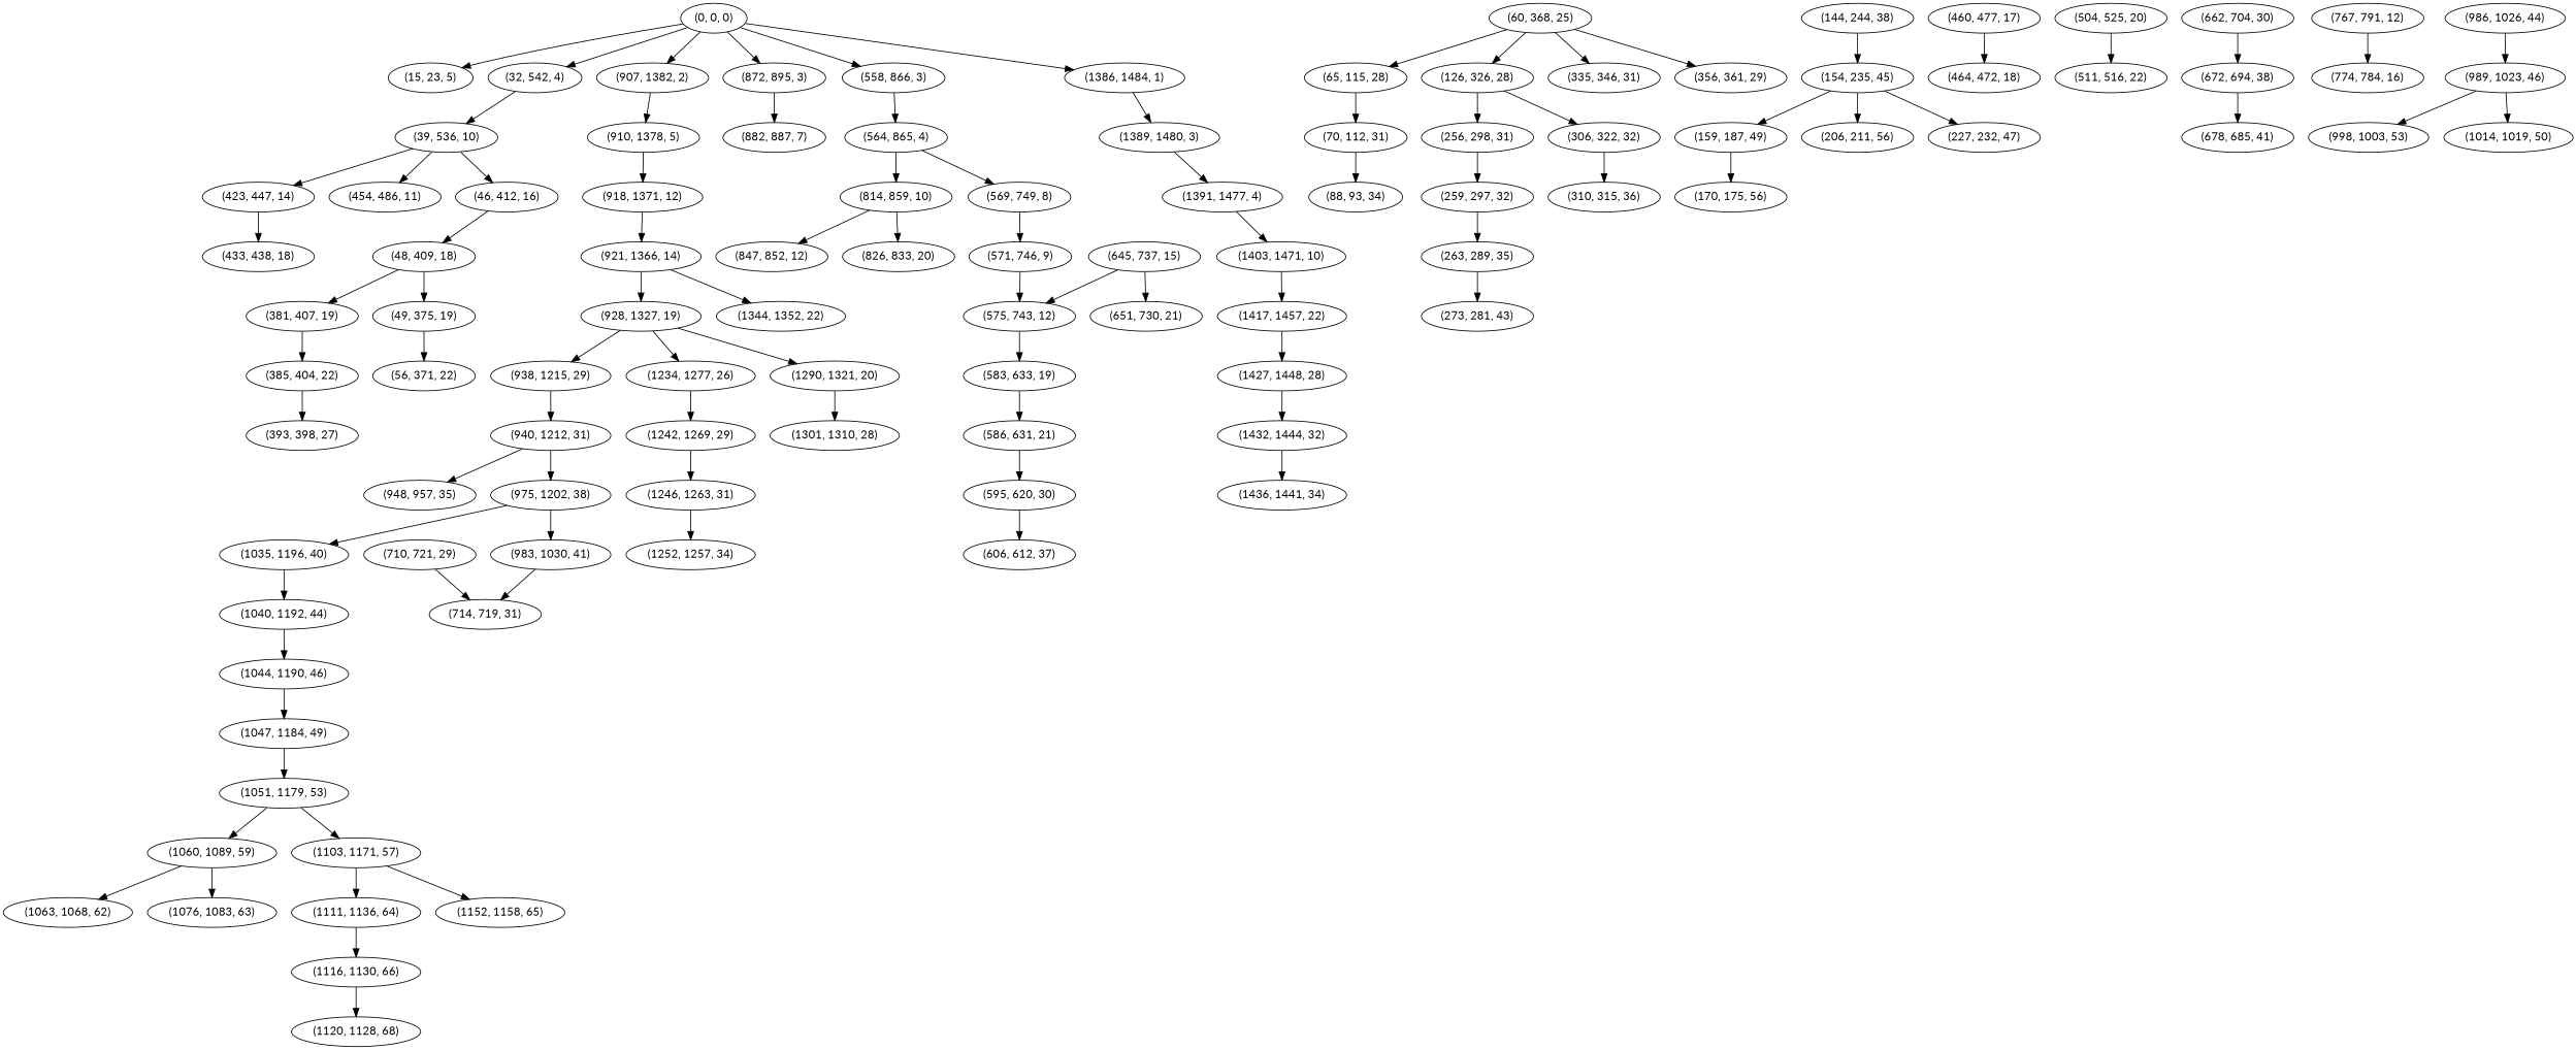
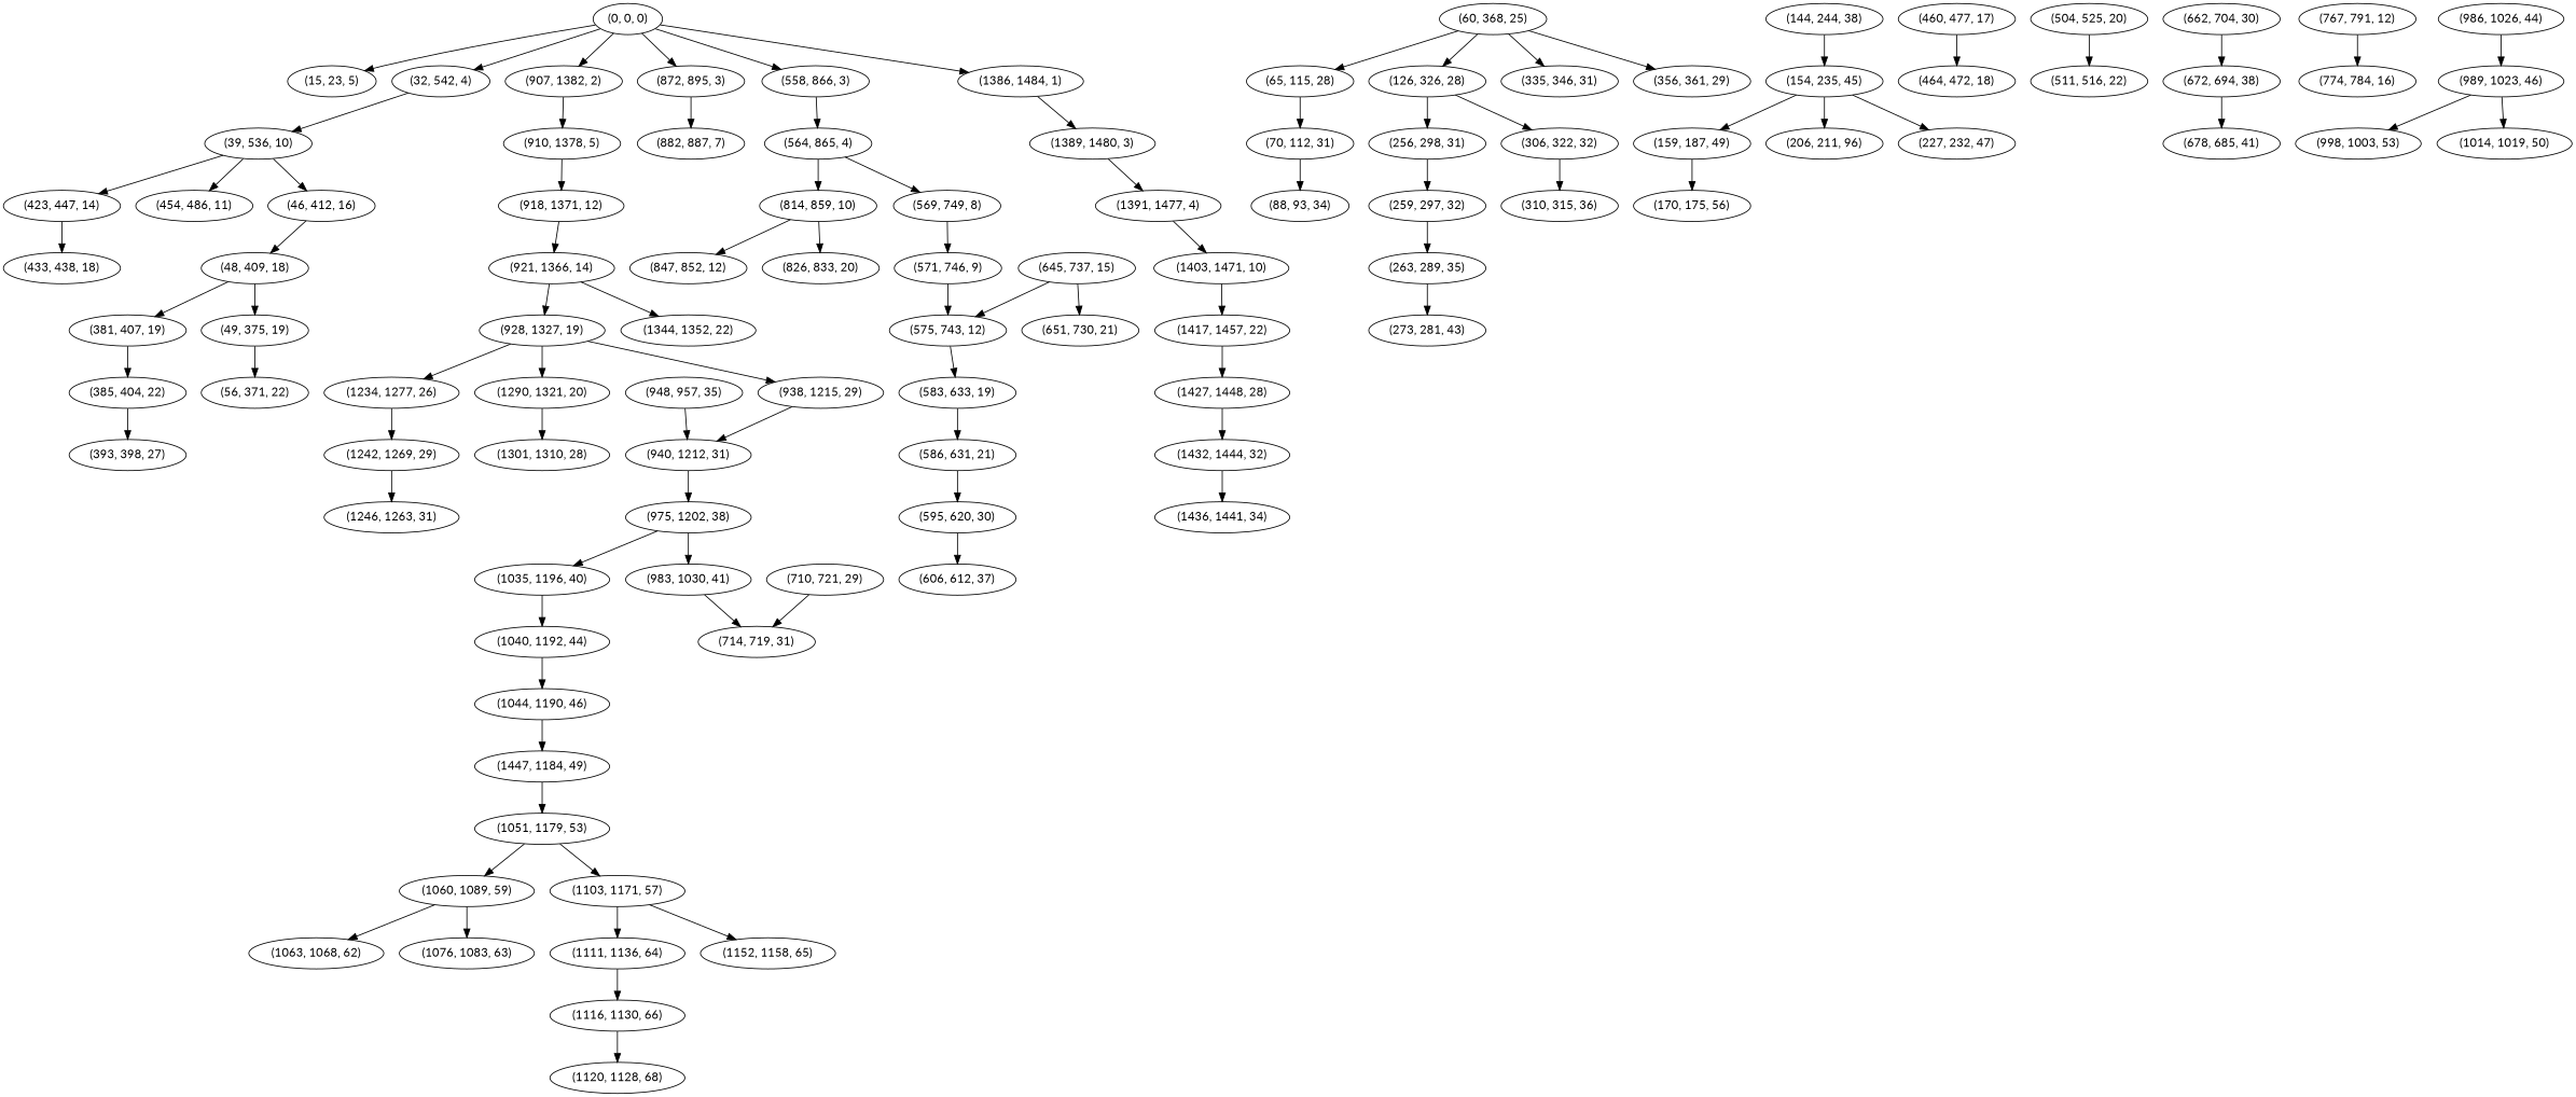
  digraph {
    fontname=Lato
    node [fontname=Lato]
    edge [fontname=Lato]
    "(0, 0, 0)"
    "(15, 23, 5)"
    "(32, 542, 4)"
    "(558, 866, 3)"
    "(872, 895, 3)"
    "(907, 1382, 2)"
    "(1386, 1484, 1)"
    "(39, 536, 10)"
    "(564, 865, 4)"
    "(882, 887, 7)"
    "(910, 1378, 5)"
    "(1389, 1480, 3)"
    "(46, 412, 16)"
    "(423, 447, 14)"
    "(454, 486, 11)"
    "(48, 409, 18)"
    "(433, 438, 18)"
    "(49, 375, 19)"
    "(381, 407, 19)"
    "(56, 371, 22)"
    "(385, 404, 22)"
    "(60, 368, 25)"
    "(65, 115, 28)"
    "(126, 326, 28)"
    "(335, 346, 31)"
    "(356, 361, 29)"
    "(70, 112, 31)"
    "(256, 298, 31)"
    "(306, 322, 32)"
    "(88, 93, 34)"
    "(259, 297, 32)"
    "(310, 315, 36)"
    "(144, 244, 38)"
    "(154, 235, 45)"
    "(159, 187, 49)"
-   "(206, 211, 56)"
+   "(206, 211, 56)" [label="(206, 211, 96)"]
    "(227, 232, 47)"
    "(170, 175, 56)"
    "(263, 289, 35)"
    "(273, 281, 43)"
    "(393, 398, 27)"
    "(460, 477, 17)"
    "(464, 472, 18)"
    "(504, 525, 20)"
    "(511, 516, 22)"
    "(569, 749, 8)"
    "(814, 859, 10)"
    "(571, 746, 9)"
    "(826, 833, 20)"
    "(847, 852, 12)"
    "(575, 743, 12)"
    "(583, 633, 19)"
    "(586, 631, 21)"
    "(645, 737, 15)"
    "(651, 730, 21)"
    "(595, 620, 30)"
    "(606, 612, 37)"
    "(662, 704, 30)"
    "(672, 694, 38)"
    "(710, 721, 29)"
    "(714, 719, 31)"
    "(678, 685, 41)"
    "(767, 791, 12)"
    "(774, 784, 16)"
    "(918, 1371, 12)"
    "(921, 1366, 14)"
    "(928, 1327, 19)"
    "(1344, 1352, 22)"
    "(938, 1215, 29)"
    "(1234, 1277, 26)"
    "(1290, 1321, 20)"
    "(940, 1212, 31)"
    "(1242, 1269, 29)"
    "(1301, 1310, 28)"
    "(948, 957, 35)"
    "(975, 1202, 38)"
    "(983, 1030, 41)"
    "(1035, 1196, 40)"
    "(1040, 1192, 44)"
    "(986, 1026, 44)"
    "(989, 1023, 46)"
    "(998, 1003, 53)"
    "(1014, 1019, 50)"
    "(1044, 1190, 46)"
-   "(1047, 1184, 49)"
+   "(1047, 1184, 49)" [label="(1447, 1184, 49)"]
    "(1051, 1179, 53)"
    "(1060, 1089, 59)"
    "(1103, 1171, 57)"
    "(1063, 1068, 62)"
    "(1076, 1083, 63)"
    "(1111, 1136, 64)"
    "(1152, 1158, 65)"
    "(1116, 1130, 66)"
    "(1120, 1128, 68)"
    "(1246, 1263, 31)"
-   "(1252, 1257, 34)"
    "(1391, 1477, 4)"
    "(1403, 1471, 10)"
    "(1417, 1457, 22)"
    "(1427, 1448, 28)"
    "(1432, 1444, 32)"
    "(1436, 1441, 34)"
    "(0, 0, 0)" -> "(15, 23, 5)"
    "(0, 0, 0)" -> "(32, 542, 4)"
    "(0, 0, 0)" -> "(558, 866, 3)"
    "(0, 0, 0)" -> "(872, 895, 3)"
    "(0, 0, 0)" -> "(907, 1382, 2)"
    "(0, 0, 0)" -> "(1386, 1484, 1)"
    "(32, 542, 4)" -> "(39, 536, 10)"
    "(558, 866, 3)" -> "(564, 865, 4)"
    "(872, 895, 3)" -> "(882, 887, 7)"
    "(907, 1382, 2)" -> "(910, 1378, 5)"
    "(1386, 1484, 1)" -> "(1389, 1480, 3)"
    "(39, 536, 10)" -> "(46, 412, 16)"
    "(39, 536, 10)" -> "(423, 447, 14)"
    "(39, 536, 10)" -> "(454, 486, 11)"
    "(564, 865, 4)" -> "(569, 749, 8)"
    "(564, 865, 4)" -> "(814, 859, 10)"
    "(910, 1378, 5)" -> "(918, 1371, 12)"
    "(1389, 1480, 3)" -> "(1391, 1477, 4)"
    "(46, 412, 16)" -> "(48, 409, 18)"
    "(423, 447, 14)" -> "(433, 438, 18)"
    "(48, 409, 18)" -> "(49, 375, 19)"
    "(48, 409, 18)" -> "(381, 407, 19)"
    "(49, 375, 19)" -> "(56, 371, 22)"
    "(381, 407, 19)" -> "(385, 404, 22)"
    "(385, 404, 22)" -> "(393, 398, 27)"
    "(60, 368, 25)" -> "(65, 115, 28)"
    "(60, 368, 25)" -> "(126, 326, 28)"
    "(60, 368, 25)" -> "(335, 346, 31)"
    "(60, 368, 25)" -> "(356, 361, 29)"
    "(65, 115, 28)" -> "(70, 112, 31)"
    "(126, 326, 28)" -> "(256, 298, 31)"
    "(126, 326, 28)" -> "(306, 322, 32)"
    "(70, 112, 31)" -> "(88, 93, 34)"
    "(256, 298, 31)" -> "(259, 297, 32)"
    "(306, 322, 32)" -> "(310, 315, 36)"
    "(259, 297, 32)" -> "(263, 289, 35)"
    "(144, 244, 38)" -> "(154, 235, 45)"
    "(154, 235, 45)" -> "(159, 187, 49)"
    "(154, 235, 45)" -> "(206, 211, 56)"
    "(154, 235, 45)" -> "(227, 232, 47)"
    "(159, 187, 49)" -> "(170, 175, 56)"
    "(263, 289, 35)" -> "(273, 281, 43)"
    "(460, 477, 17)" -> "(464, 472, 18)"
    "(504, 525, 20)" -> "(511, 516, 22)"
    "(569, 749, 8)" -> "(571, 746, 9)"
    "(814, 859, 10)" -> "(826, 833, 20)"
    "(814, 859, 10)" -> "(847, 852, 12)"
    "(571, 746, 9)" -> "(575, 743, 12)"
    "(575, 743, 12)" -> "(583, 633, 19)"
    "(583, 633, 19)" -> "(586, 631, 21)"
    "(586, 631, 21)" -> "(595, 620, 30)"
    "(645, 737, 15)" -> "(575, 743, 12)"
    "(645, 737, 15)" -> "(651, 730, 21)"
    "(595, 620, 30)" -> "(606, 612, 37)"
    "(662, 704, 30)" -> "(672, 694, 38)"
    "(672, 694, 38)" -> "(678, 685, 41)"
    "(710, 721, 29)" -> "(714, 719, 31)"
    "(767, 791, 12)" -> "(774, 784, 16)"
    "(918, 1371, 12)" -> "(921, 1366, 14)"
    "(921, 1366, 14)" -> "(928, 1327, 19)"
    "(921, 1366, 14)" -> "(1344, 1352, 22)"
    "(928, 1327, 19)" -> "(938, 1215, 29)"
    "(928, 1327, 19)" -> "(1234, 1277, 26)"
    "(928, 1327, 19)" -> "(1290, 1321, 20)"
    "(938, 1215, 29)" -> "(940, 1212, 31)"
    "(1234, 1277, 26)" -> "(1242, 1269, 29)"
    "(1290, 1321, 20)" -> "(1301, 1310, 28)"
-   "(940, 1212, 31)" -> "(948, 957, 35)"
+   "(948, 957, 35)" -> "(940, 1212, 31)"
    "(940, 1212, 31)" -> "(975, 1202, 38)"
    "(1242, 1269, 29)" -> "(1246, 1263, 31)"
    "(975, 1202, 38)" -> "(983, 1030, 41)"
    "(975, 1202, 38)" -> "(1035, 1196, 40)"
    "(983, 1030, 41)" -> "(714, 719, 31)"
    "(1035, 1196, 40)" -> "(1040, 1192, 44)"
    "(1040, 1192, 44)" -> "(1044, 1190, 46)"
    "(986, 1026, 44)" -> "(989, 1023, 46)"
    "(989, 1023, 46)" -> "(998, 1003, 53)"
    "(989, 1023, 46)" -> "(1014, 1019, 50)"
    "(1044, 1190, 46)" -> "(1047, 1184, 49)"
    "(1047, 1184, 49)" -> "(1051, 1179, 53)"
    "(1051, 1179, 53)" -> "(1060, 1089, 59)"
    "(1051, 1179, 53)" -> "(1103, 1171, 57)"
    "(1060, 1089, 59)" -> "(1063, 1068, 62)"
    "(1060, 1089, 59)" -> "(1076, 1083, 63)"
    "(1103, 1171, 57)" -> "(1111, 1136, 64)"
    "(1103, 1171, 57)" -> "(1152, 1158, 65)"
    "(1111, 1136, 64)" -> "(1116, 1130, 66)"
    "(1116, 1130, 66)" -> "(1120, 1128, 68)"
-   "(1246, 1263, 31)" -> "(1252, 1257, 34)"
    "(1391, 1477, 4)" -> "(1403, 1471, 10)"
    "(1403, 1471, 10)" -> "(1417, 1457, 22)"
    "(1417, 1457, 22)" -> "(1427, 1448, 28)"
    "(1427, 1448, 28)" -> "(1432, 1444, 32)"
    "(1432, 1444, 32)" -> "(1436, 1441, 34)"
  }
